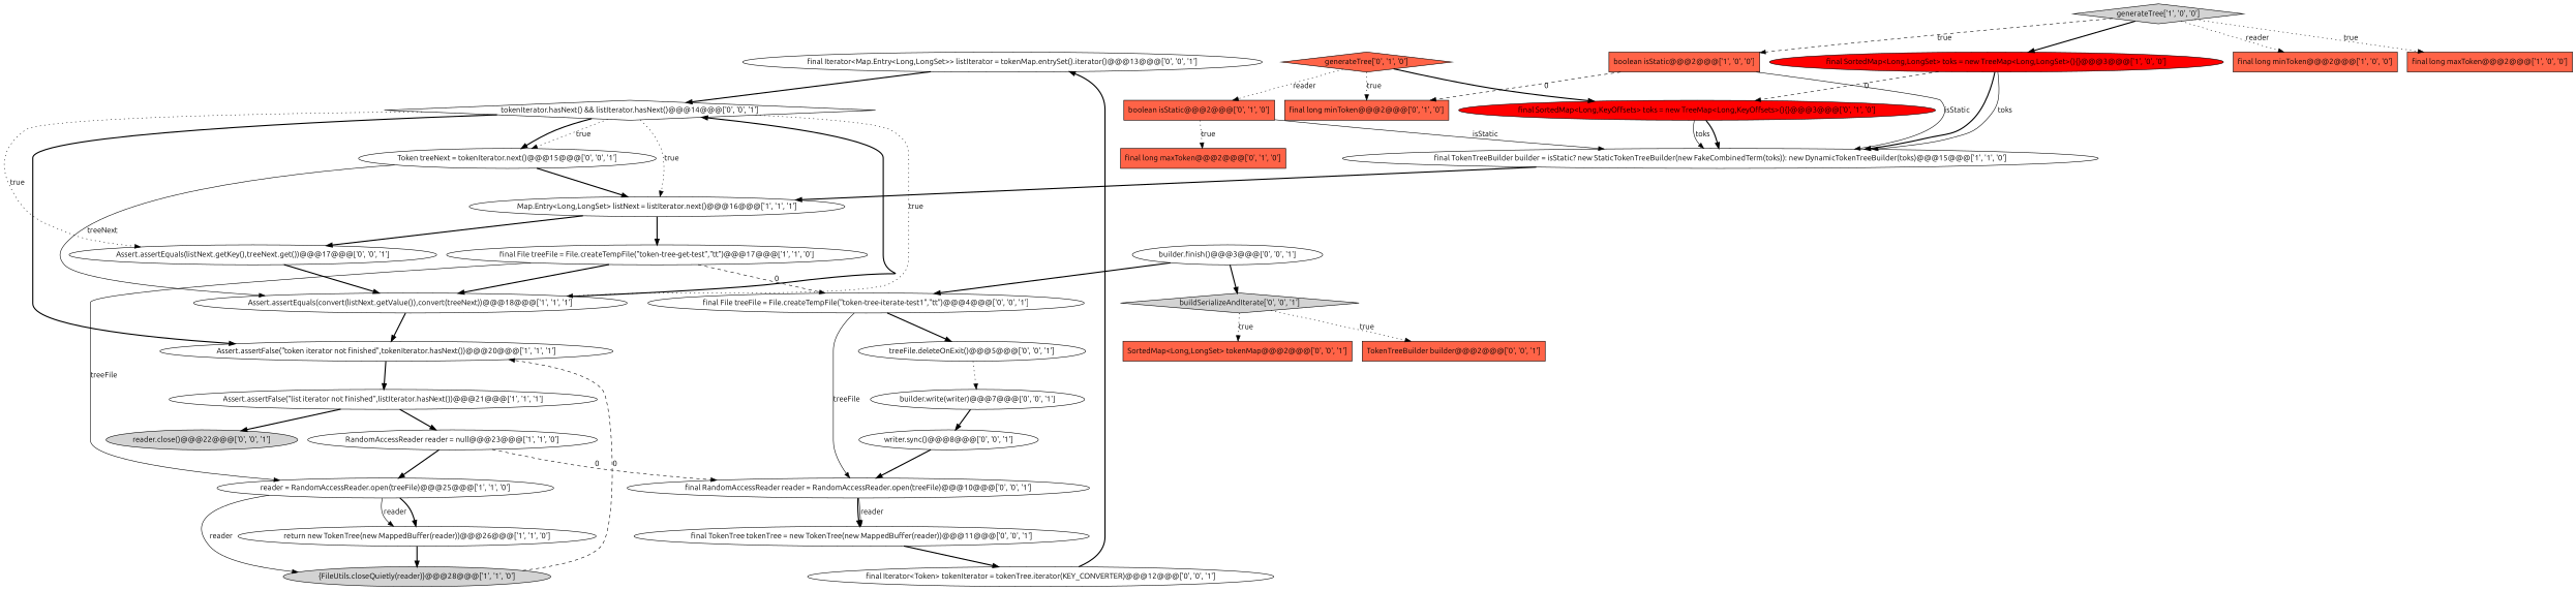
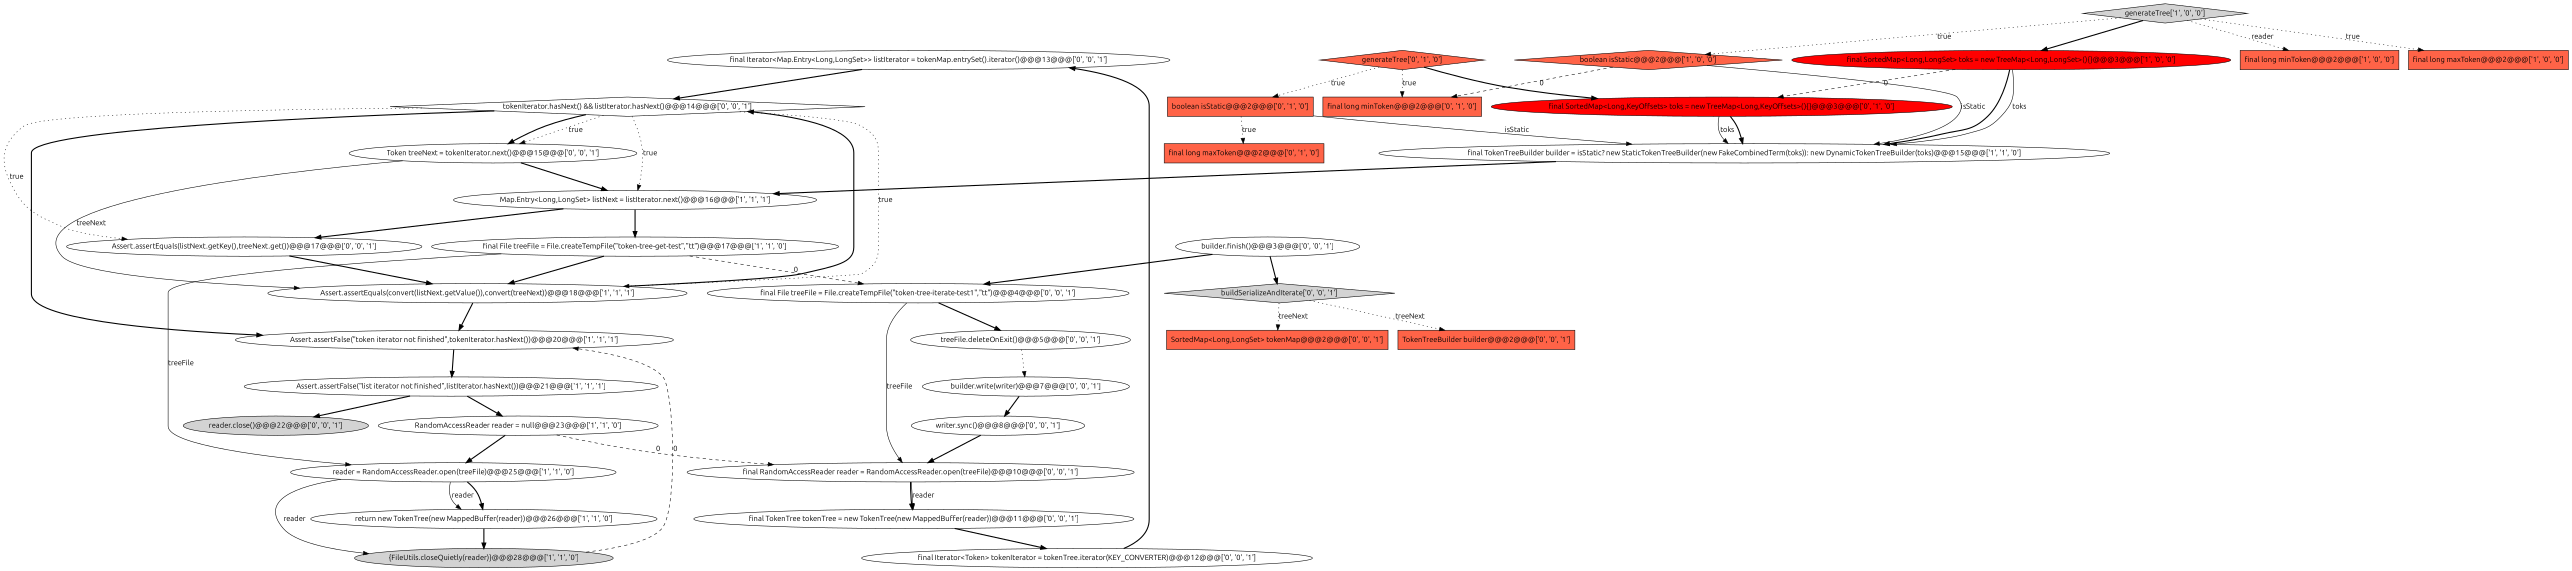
  digraph {
    fontname=Ubuntu
    node [fillcolor=white fontname=Ubuntu shape=ellipse style=filled]
    edge [fontname=Ubuntu style=bold]
    n1 [label="final Iterator<Map.Entry<Long,LongSet>> listIterator = tokenMap.entrySet().iterator()@@@13@@@['0', '0', '1']"]
    n2 [label="tokenIterator.hasNext() && listIterator.hasNext()@@@14@@@['0', '0', '1']" shape=diamond]
    n3 [label="Assert.assertEquals(convert(listNext.getValue()),convert(treeNext))@@@18@@@['1', '1', '1']"]
    n4 [label="Assert.assertEquals(listNext.getKey(),treeNext.get())@@@17@@@['0', '0', '1']"]
    n5 [label="Assert.assertFalse(\"token iterator not finished\",tokenIterator.hasNext())@@@20@@@['1', '1', '1']"]
    n6 [label="Token treeNext = tokenIterator.next()@@@15@@@['0', '0', '1']"]
    n7 [label="Map.Entry<Long,LongSet> listNext = listIterator.next()@@@16@@@['1', '1', '1']"]
    n8 [label="final RandomAccessReader reader = RandomAccessReader.open(treeFile)@@@10@@@['0', '0', '1']"]
    n9 [label="final TokenTree tokenTree = new TokenTree(new MappedBuffer(reader))@@@11@@@['0', '0', '1']"]
    n10 [label="final Iterator<Token> tokenIterator = tokenTree.iterator(KEY_CONVERTER)@@@12@@@['0', '0', '1']"]
    n11 [label="final File treeFile = File.createTempFile(\"token-tree-get-test\",\"tt\")@@@17@@@['1', '1', '0']"]
    n12 [label="reader = RandomAccessReader.open(treeFile)@@@25@@@['1', '1', '0']"]
    n13 [label="final File treeFile = File.createTempFile(\"token-tree-iterate-test1\",\"tt\")@@@4@@@['0', '0', '1']"]
    n14 [fillcolor=lightgray label="{FileUtils.closeQuietly(reader)}@@@28@@@['1', '1', '0']"]
    n15 [label="return new TokenTree(new MappedBuffer(reader))@@@26@@@['1', '1', '0']"]
    n16 [label="treeFile.deleteOnExit()@@@5@@@['0', '0', '1']"]
    n17 [fillcolor=tomato label="final long minToken@@@2@@@['0', '1', '0']" shape=box]
    n18 [label="builder.write(writer)@@@7@@@['0', '0', '1']"]
    n19 [label="writer.sync()@@@8@@@['0', '0', '1']"]
-   n20 [fillcolor=tomato label="boolean isStatic@@@2@@@['1', '0', '0']" shape=box]
+   n20 [fillcolor=tomato label="boolean isStatic@@@2@@@['1', '0', '0']" shape=diamond]
    n21 [label="final TokenTreeBuilder builder = isStatic? new StaticTokenTreeBuilder(new FakeCombinedTerm(toks)): new DynamicTokenTreeBuilder(toks)@@@15@@@['1', '1', '0']"]
    n22 [fillcolor=lightgray label="buildSerializeAndIterate['0', '0', '1']" shape=diamond]
    n23 [fillcolor=tomato label="SortedMap<Long,LongSet> tokenMap@@@2@@@['0', '0', '1']" shape=box]
    n24 [fillcolor=tomato label="TokenTreeBuilder builder@@@2@@@['0', '0', '1']" shape=box]
    n25 [label="builder.finish()@@@3@@@['0', '0', '1']"]
    n26 [fillcolor=red label="final SortedMap<Long,LongSet> toks = new TreeMap<Long,LongSet>(){}@@@3@@@['1', '0', '0']"]
    n27 [fillcolor=red label="final SortedMap<Long,KeyOffsets> toks = new TreeMap<Long,KeyOffsets>(){}@@@3@@@['0', '1', '0']"]
    n28 [fillcolor=tomato label="final long minToken@@@2@@@['1', '0', '0']" shape=box]
    n29 [label="Assert.assertFalse(\"list iterator not finished\",listIterator.hasNext())@@@21@@@['1', '1', '1']"]
    n30 [label="RandomAccessReader reader = null@@@23@@@['1', '1', '0']"]
    n31 [fillcolor=lightgray label="reader.close()@@@22@@@['0', '0', '1']"]
    n32 [fillcolor=tomato label="final long maxToken@@@2@@@['0', '1', '0']" shape=box]
    n33 [fillcolor=tomato label="final long maxToken@@@2@@@['1', '0', '0']" shape=box]
    n34 [fillcolor=tomato label="boolean isStatic@@@2@@@['0', '1', '0']" shape=box]
    n35 [fillcolor=lightgray label="generateTree['1', '0', '0']" shape=diamond]
    n36 [fillcolor=tomato label="generateTree['0', '1', '0']" shape=diamond]
    n1 -> n2
    n2 -> n3 [label=true style=dotted]
    n2 -> n4 [label=true style=dotted]
    n2 -> n5
    n2 -> n6
    n2 -> n6 [label=true style=dotted]
    n2 -> n7 [label=true style=dotted]
    n3 -> n2
    n3 -> n5
    n4 -> n3
    n5 -> n29
    n6 -> n3 [label=treeNext style=solid]
    n6 -> n7
    n7 -> n4
    n7 -> n11
    n8 -> n9 [label=reader style=solid]
    n8 -> n9
    n9 -> n10
    n10 -> n1
    n11 -> n3
    n11 -> n12 [label=treeFile style=solid]
    n11 -> n13 [label=0 style=dashed]
    n12 -> n14 [label=reader style=solid]
    n12 -> n15
    n12 -> n15 [label=reader style=solid]
    n13 -> n8 [label=treeFile style=solid]
    n13 -> n16
    n14 -> n5 [label=0 style=dashed]
    n15 -> n14
    n16 -> n18 [style=dotted]
    n18 -> n19
    n19 -> n8
    n20 -> n17 [label=0 style=dashed]
    n20 -> n21 [label=isStatic style=solid]
    n21 -> n7
-   n22 -> n23 [label=true style=dotted]
-   n22 -> n24 [label=true style=dotted]
+   n22 -> n23 [label=treeNext style=dotted]
+   n22 -> n24 [label=treeNext style=dotted]
    n25 -> n13
    n25 -> n22
    n26 -> n21
    n26 -> n21 [label=toks style=solid]
    n26 -> n27 [label=0 style=dashed]
    n27 -> n21
    n27 -> n21 [label=toks style=solid]
    n29 -> n30
    n29 -> n31
    n30 -> n8 [label=0 style=dashed]
    n30 -> n12
    n34 -> n21 [label=isStatic style=solid]
    n34 -> n32 [label=true style=dotted]
-   n35 -> n20 [label=true style=dashed]
+   n35 -> n20 [label=true style=dotted]
    n35 -> n26
    n35 -> n28 [label=reader style=dotted]
    n35 -> n33 [label=true style=dotted]
    n36 -> n17 [label=true style=dotted]
    n36 -> n27
-   n36 -> n34 [label=reader style=dotted]
+   n36 -> n34 [label=true style=dotted]
  }
